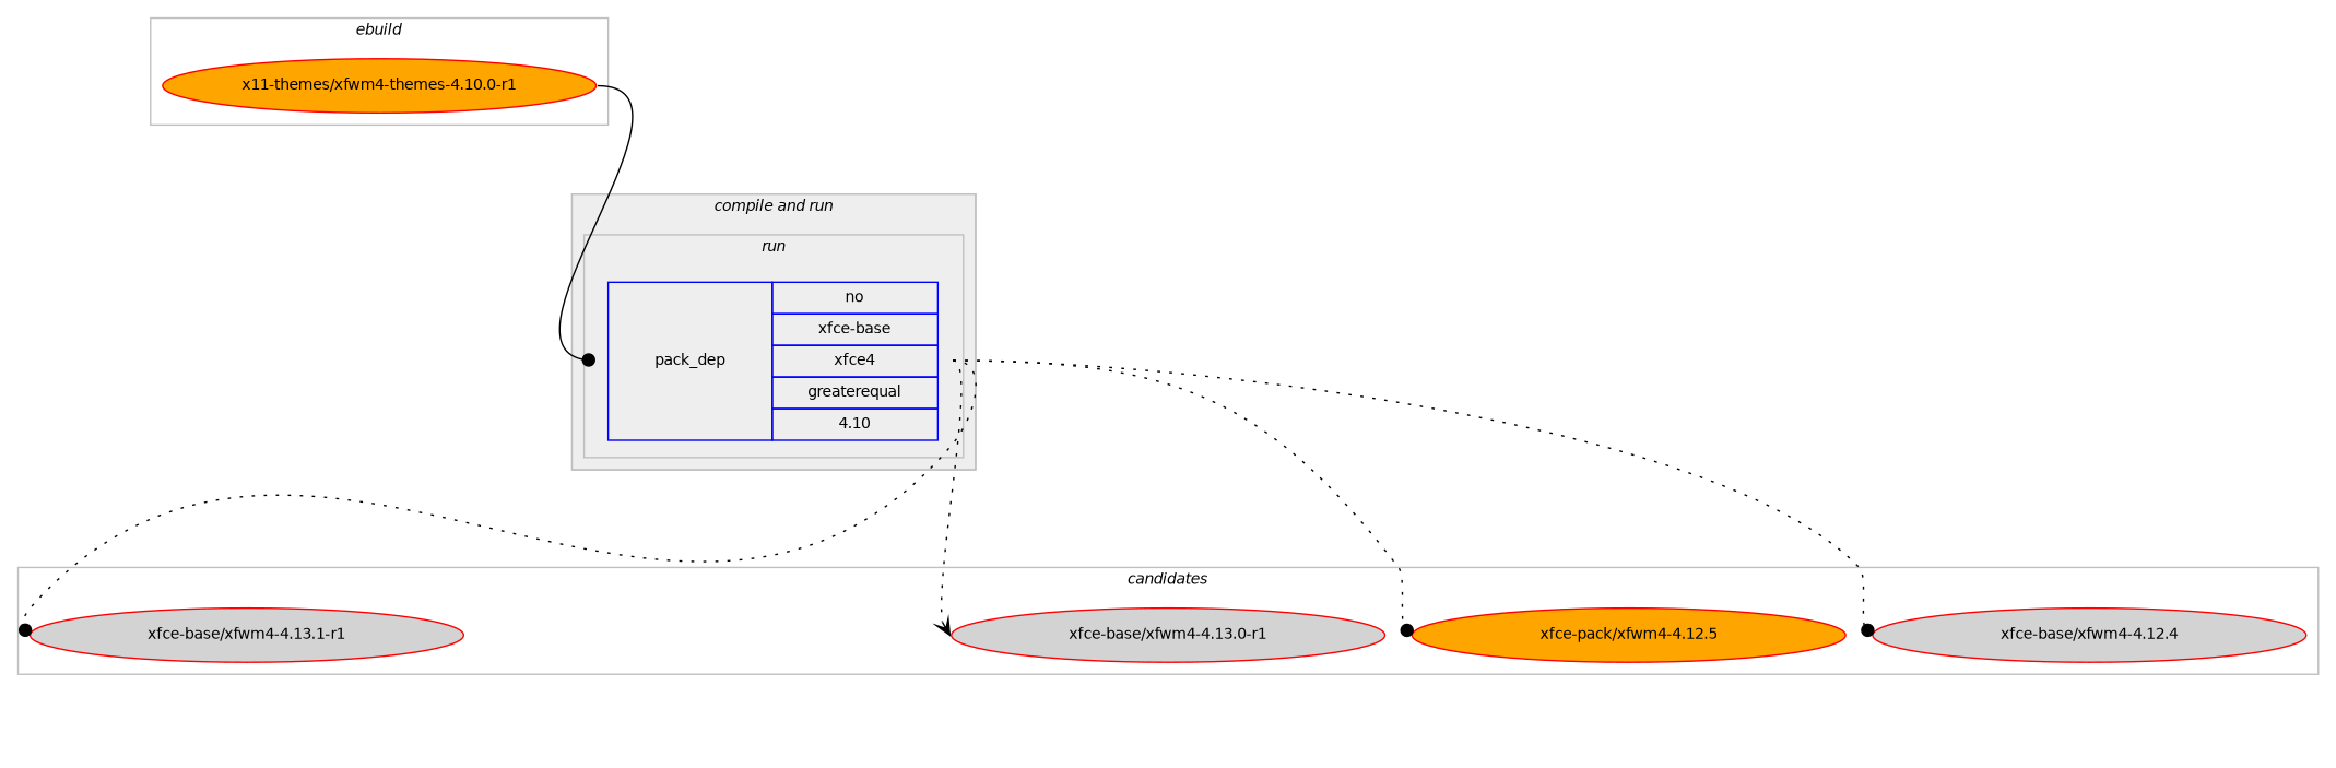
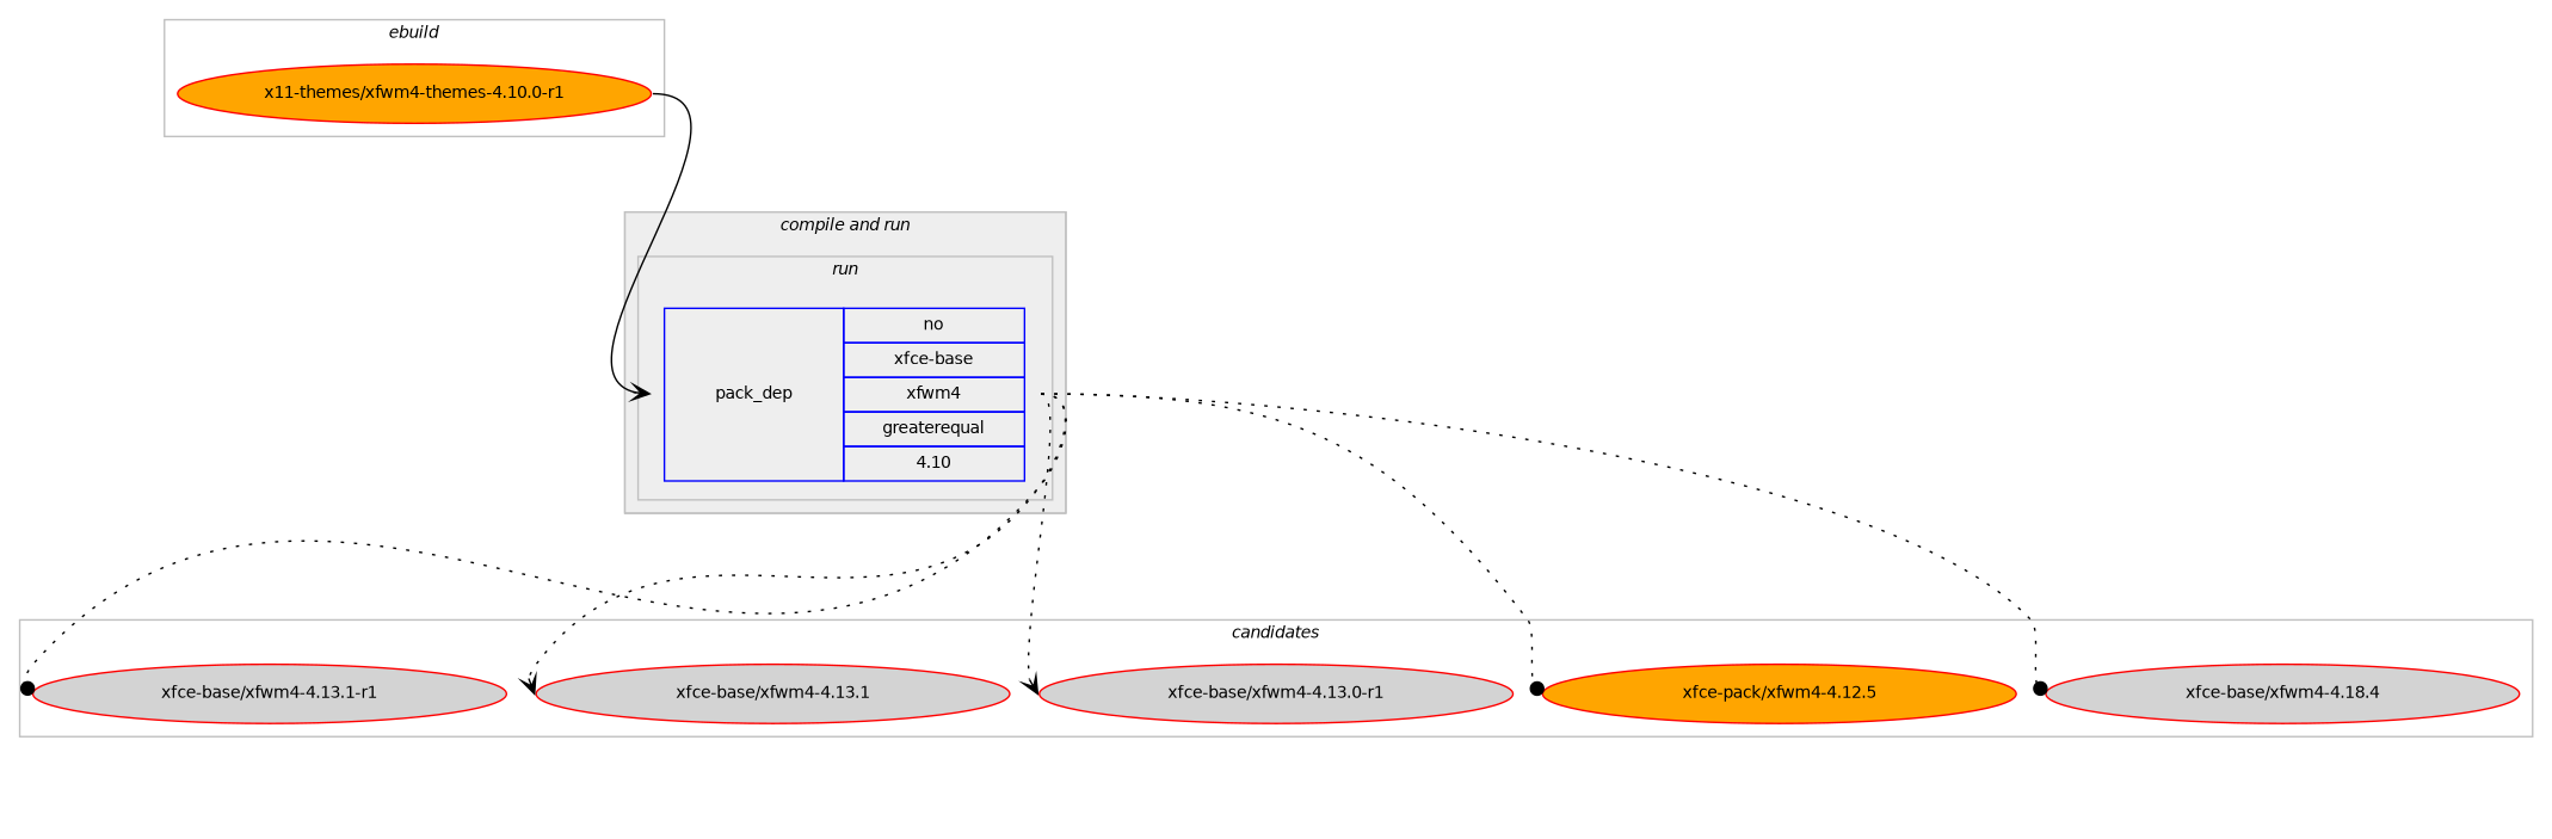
  digraph {
    compound=true
    concentrate=true
    fontname=Helvetica
    fontsize=10
    newrank=true
    rankdir=TB
    ranksep=1.5
    node [color=red fillcolor=lightgrey fontname=Helvetica fontsize=10 style=filled]
    edge [arrowhead=dot headport=w style=dotted tailport=e weight=100]
    n1 [fillcolor=orange label="x11-themes/xfwm4-themes-4.10.0-r1" width=4]
-   n2 [color=blue label=<<TABLE BORDER="0" CELLBORDER="1" CELLSPACING="0" CELLPADDING="4" WIDTH="220"><TR><TD ROWSPAN="6" CELLPADDING="30">pack_dep</TD></TR><TR><TD WIDTH="110">no</TD></TR><TR><TD>xfce-base</TD></TR><TR><TD>xfce4</TD></TR><TR><TD>greaterequal</TD></TR><TR><TD>4.10</TD></TR></TABLE>> shape=none fillcolor="" style=""]
-   n3 [label="xfce-base/xfwm4-4.12.4" width=4]
+   n2 [color=blue label=<<TABLE BORDER="0" CELLBORDER="1" CELLSPACING="0" CELLPADDING="4" WIDTH="220"><TR><TD ROWSPAN="6" CELLPADDING="30">pack_dep</TD></TR><TR><TD WIDTH="110">no</TD></TR><TR><TD>xfce-base</TD></TR><TR><TD>xfwm4</TD></TR><TR><TD>greaterequal</TD></TR><TR><TD>4.10</TD></TR></TABLE>> shape=none fillcolor="" style=""]
+   n3 [label="xfce-base/xfwm4-4.18.4" width=4]
    n4 [fillcolor=orange label="xfce-pack/xfwm4-4.12.5" width=4]
    n5 [label="xfce-base/xfwm4-4.13.0-r1" width=4]
+   n6 [label="xfce-base/xfwm4-4.13.1" width=4]
    n7 [label="xfce-base/xfwm4-4.13.1-r1" width=4]
    subgraph cluster_1 {
      color=gray
      label=<<i>ebuild</i>>
      rank=same
      n1
    }
    subgraph cluster_2 {
      color=gray
      label=<<i>dependencies</i>>
      subgraph cluster_3 {
        color=gray
        fillcolor="#eeeeee"
        label=<<i>compile</i>>
        style=filled
      }
      subgraph cluster_4 {
        color=gray
        fillcolor="#eeeeee"
        label=<<i>compile and run</i>>
        style=filled
      }
      subgraph cluster_5 {
        color=gray
        fillcolor="#eeeeee"
        label=<<i>run</i>>
        style=filled
        subgraph sub_6 {
          color=gray
          fillcolor="#eeeeee"
          label=<<i>run</i>>
          style=filled
          n2
        }
      }
    }
    subgraph cluster_7 {
      color=gray
      label=<<i>candidates</i>>
      rank=same
      subgraph sub_8 {
        color=black
        label=<<i>candidates</i>>
        nodesep=1
        rank=same
        n3
        n4
        n5
+       n6
        n7
      }
    }
-   n1 -> n2 [style=solid weight=20]
+   n1 -> n2 [arrowhead=vee style=solid weight=20]
    n2 -> n3
    n2 -> n4
    n2 -> n5 [arrowhead=vee]
+   n2 -> n6 [arrowhead=vee]
    n2 -> n7
  }
